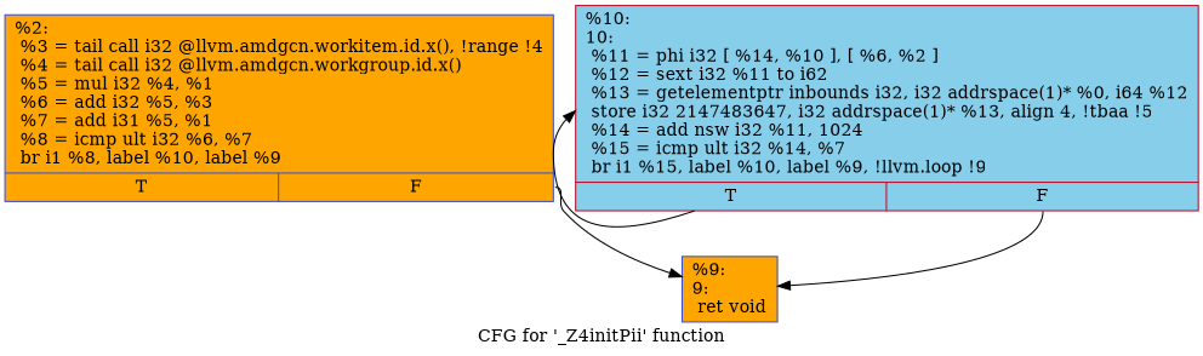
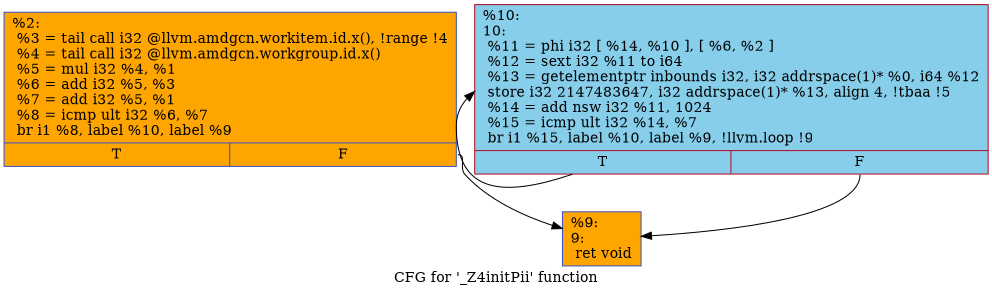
  digraph {
    fontname="DejaVu Serif"
    label="CFG for '_Z4initPii' function"
    node [color="#3d50c3ff" fillcolor=orange fontname="DejaVu Serif" shape=record style=filled]
    edge [fontname="DejaVu Serif" tailport=s1]
-   n1 [label="{%2:\l  %3 = tail call i32 @llvm.amdgcn.workitem.id.x(), !range !4\l  %4 = tail call i32 @llvm.amdgcn.workgroup.id.x()\l  %5 = mul i32 %4, %1\l  %6 = add i32 %5, %3\l  %7 = add i31 %5, %1\l  %8 = icmp ult i32 %6, %7\l  br i1 %8, label %10, label %9\l|{<s0>T|<s1>F}}"]
+   n1 [label="{%2:\l  %3 = tail call i32 @llvm.amdgcn.workitem.id.x(), !range !4\l  %4 = tail call i32 @llvm.amdgcn.workgroup.id.x()\l  %5 = mul i32 %4, %1\l  %6 = add i32 %5, %3\l  %7 = add i32 %5, %1\l  %8 = icmp ult i32 %6, %7\l  br i1 %8, label %10, label %9\l|{<s0>T|<s1>F}}"]
    n2 [label="{%9:\l9:                                                \l  ret void\l}"]
-   n3 [color="#b70d28ff" fillcolor=skyblue label="{%10:\l10:                                               \l  %11 = phi i32 [ %14, %10 ], [ %6, %2 ]\l  %12 = sext i32 %11 to i62\l  %13 = getelementptr inbounds i32, i32 addrspace(1)* %0, i64 %12\l  store i32 2147483647, i32 addrspace(1)* %13, align 4, !tbaa !5\l  %14 = add nsw i32 %11, 1024\l  %15 = icmp ult i32 %14, %7\l  br i1 %15, label %10, label %9, !llvm.loop !9\l|{<s0>T|<s1>F}}"]
+   n3 [color="#b70d28ff" fillcolor=skyblue label="{%10:\l10:                                               \l  %11 = phi i32 [ %14, %10 ], [ %6, %2 ]\l  %12 = sext i32 %11 to i64\l  %13 = getelementptr inbounds i32, i32 addrspace(1)* %0, i64 %12\l  store i32 2147483647, i32 addrspace(1)* %13, align 4, !tbaa !5\l  %14 = add nsw i32 %11, 1024\l  %15 = icmp ult i32 %14, %7\l  br i1 %15, label %10, label %9, !llvm.loop !9\l|{<s0>T|<s1>F}}"]
    n1 -> n2
    n3 -> n2
    n3 -> n3 [tailport=s0]
  }
